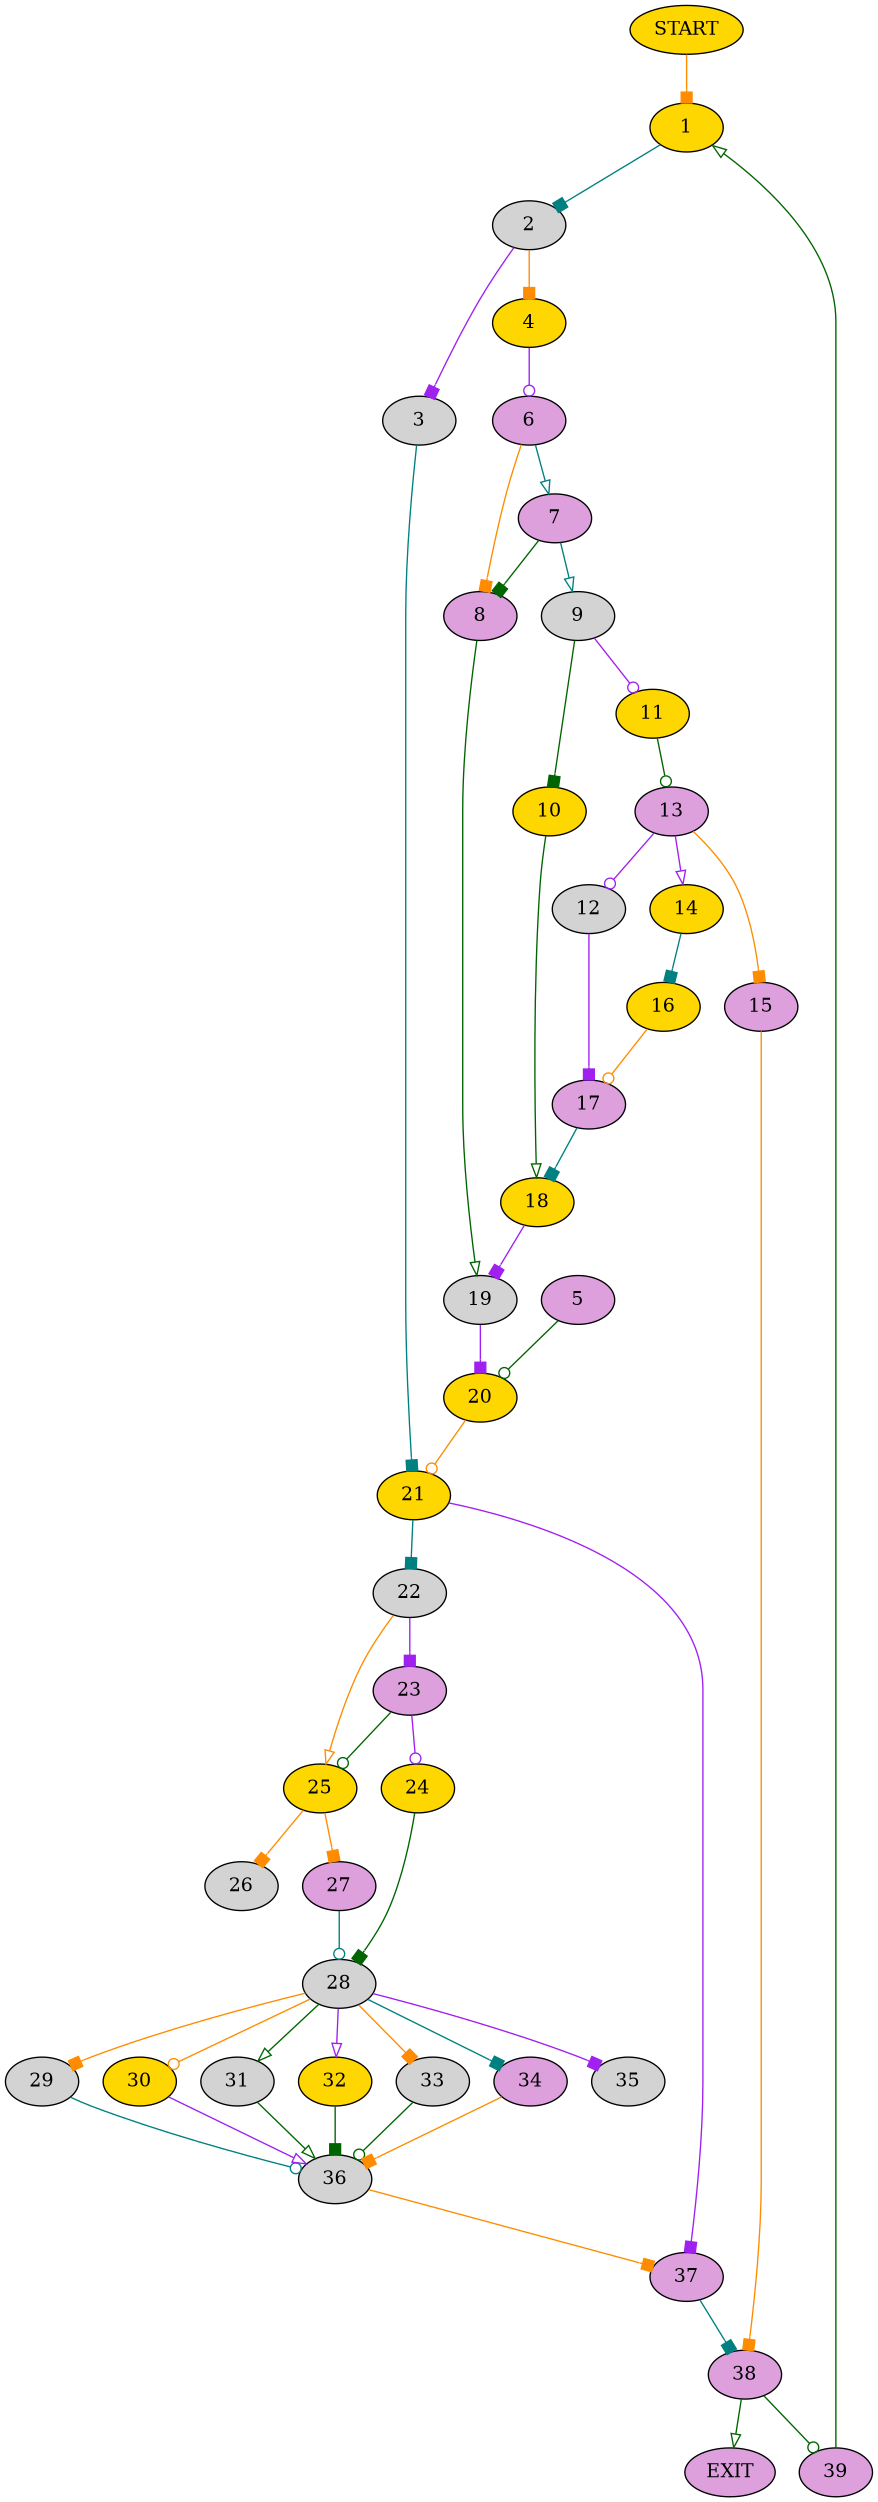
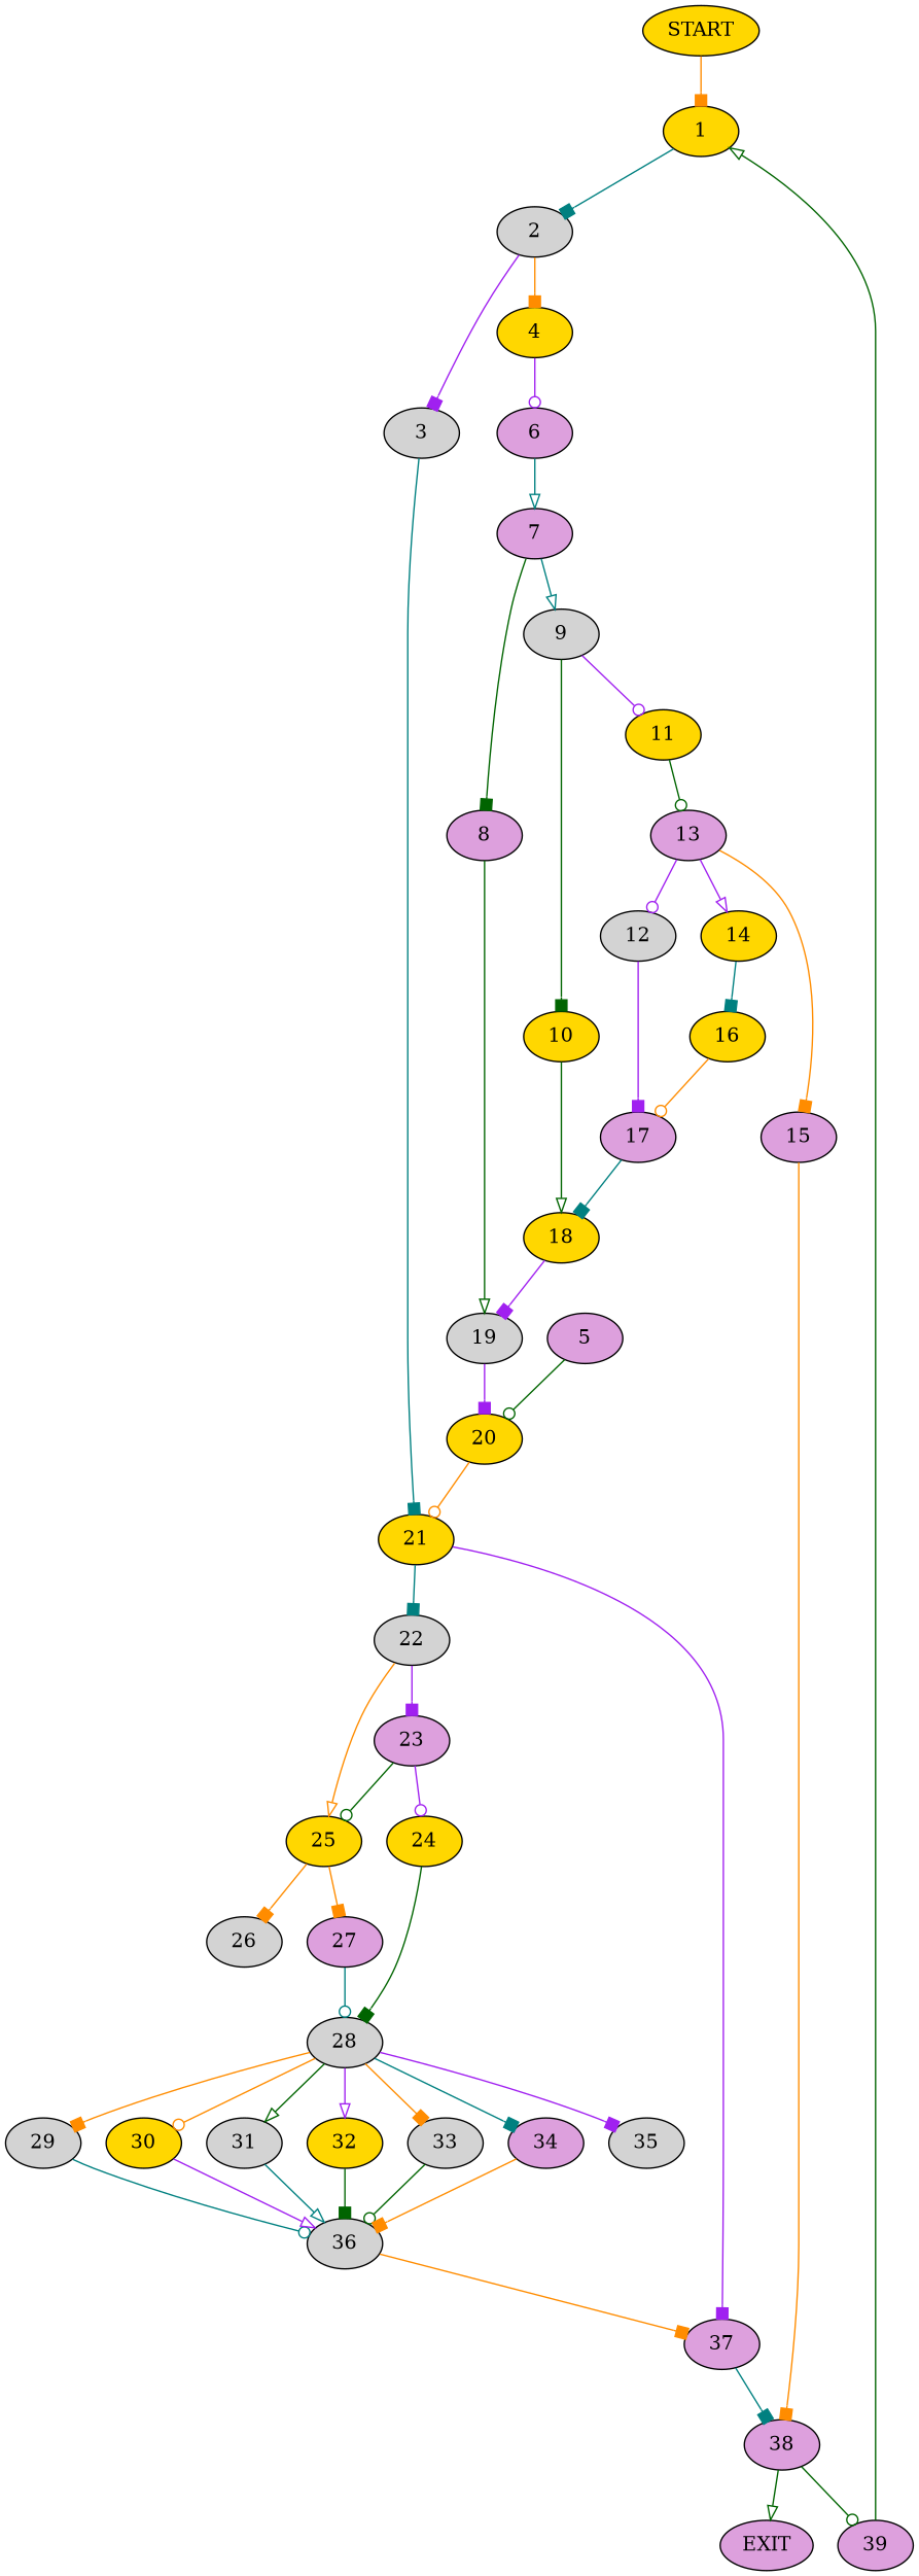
  digraph {
    node [fillcolor=gold style=filled]
    edge [arrowhead=box color=darkorange]
    n1 [label=START]
    1
    2 [fillcolor=lightgrey]
    3 [fillcolor=lightgrey]
    4
    21
    6 [fillcolor=plum]
    22 [fillcolor=lightgrey]
    37 [fillcolor=plum]
    5 [fillcolor=plum]
    20
    7 [fillcolor=plum]
    8 [fillcolor=plum]
    9 [fillcolor=lightgrey]
    19 [fillcolor=lightgrey]
    10
    11
    18
    13 [fillcolor=plum]
    12 [fillcolor=lightgrey]
    17 [fillcolor=plum]
    14
    15 [fillcolor=plum]
    16
    38 [fillcolor=plum]
    39 [fillcolor=plum]
    n27 [fillcolor=plum label=EXIT]
    23 [fillcolor=plum]
    25
    24
    26 [fillcolor=lightgrey]
    27 [fillcolor=plum]
    28 [fillcolor=lightgrey]
    29 [fillcolor=lightgrey]
    30
    31 [fillcolor=lightgrey]
    32
    33 [fillcolor=lightgrey]
    34 [fillcolor=plum]
    35 [fillcolor=lightgrey]
    36 [fillcolor=lightgrey]
    n1 -> 1
    1 -> 2 [color=teal]
    2 -> 3 [color=purple]
    2 -> 4
    3 -> 21 [color=teal]
    4 -> 6 [arrowhead=odot color=purple]
    21 -> 22 [color=teal]
    21 -> 37 [color=purple]
    6 -> 7 [arrowhead=onormal color=teal]
-   6 -> 8
    22 -> 23 [color=purple]
    22 -> 25 [arrowhead=onormal]
    37 -> 38 [color=teal]
    5 -> 20 [arrowhead=odot color=darkgreen]
    20 -> 21 [arrowhead=odot]
    7 -> 8 [color=darkgreen]
    7 -> 9 [arrowhead=onormal color=teal]
    8 -> 19 [arrowhead=onormal color=darkgreen]
    9 -> 10 [color=darkgreen]
    9 -> 11 [arrowhead=odot color=purple]
    19 -> 20 [color=purple]
    10 -> 18 [arrowhead=onormal color=darkgreen]
    11 -> 13 [arrowhead=odot color=darkgreen]
    18 -> 19 [color=purple]
    13 -> 12 [arrowhead=odot color=purple]
    13 -> 14 [arrowhead=onormal color=purple]
    13 -> 15
    12 -> 17 [color=purple]
    17 -> 18 [color=teal]
    14 -> 16 [color=teal]
    15 -> 38
    16 -> 17 [arrowhead=odot]
    38 -> 39 [arrowhead=odot color=darkgreen]
    38 -> n27 [arrowhead=onormal color=darkgreen]
    39 -> 1 [arrowhead=onormal color=darkgreen]
    23 -> 25 [arrowhead=odot color=darkgreen]
    23 -> 24 [arrowhead=odot color=purple]
    25 -> 26
    25 -> 27
    24 -> 28 [color=darkgreen]
    27 -> 28 [arrowhead=odot color=teal]
    28 -> 29
    28 -> 30 [arrowhead=odot tailport=s2]
    28 -> 31 [arrowhead=onormal color=darkgreen tailport=s3]
    28 -> 32 [arrowhead=onormal color=purple tailport=s4]
    28 -> 33 [tailport=s5]
    28 -> 34 [color=teal tailport=s6]
    28 -> 35 [color=purple]
    29 -> 36 [arrowhead=odot color=teal]
    30 -> 36 [arrowhead=onormal color=purple]
-   31 -> 36 [arrowhead=onormal color=darkgreen]
+   31 -> 36 [arrowhead=onormal color=teal]
    32 -> 36 [color=darkgreen]
    33 -> 36 [arrowhead=odot color=darkgreen]
    34 -> 36
    36 -> 37
  }
